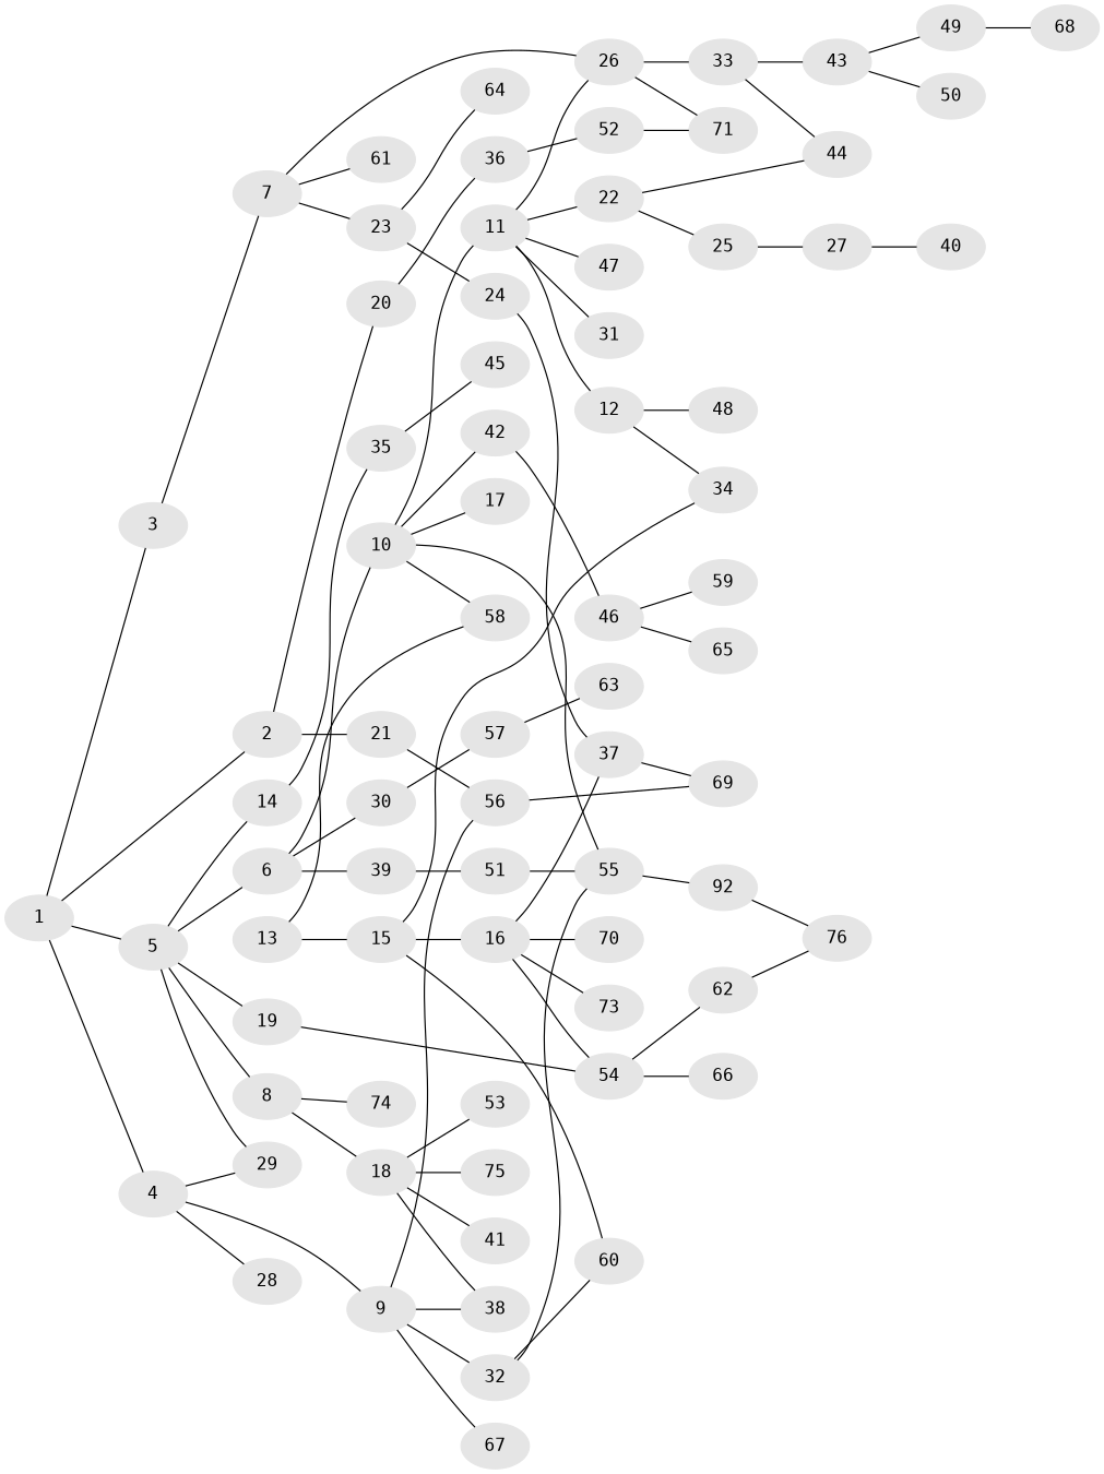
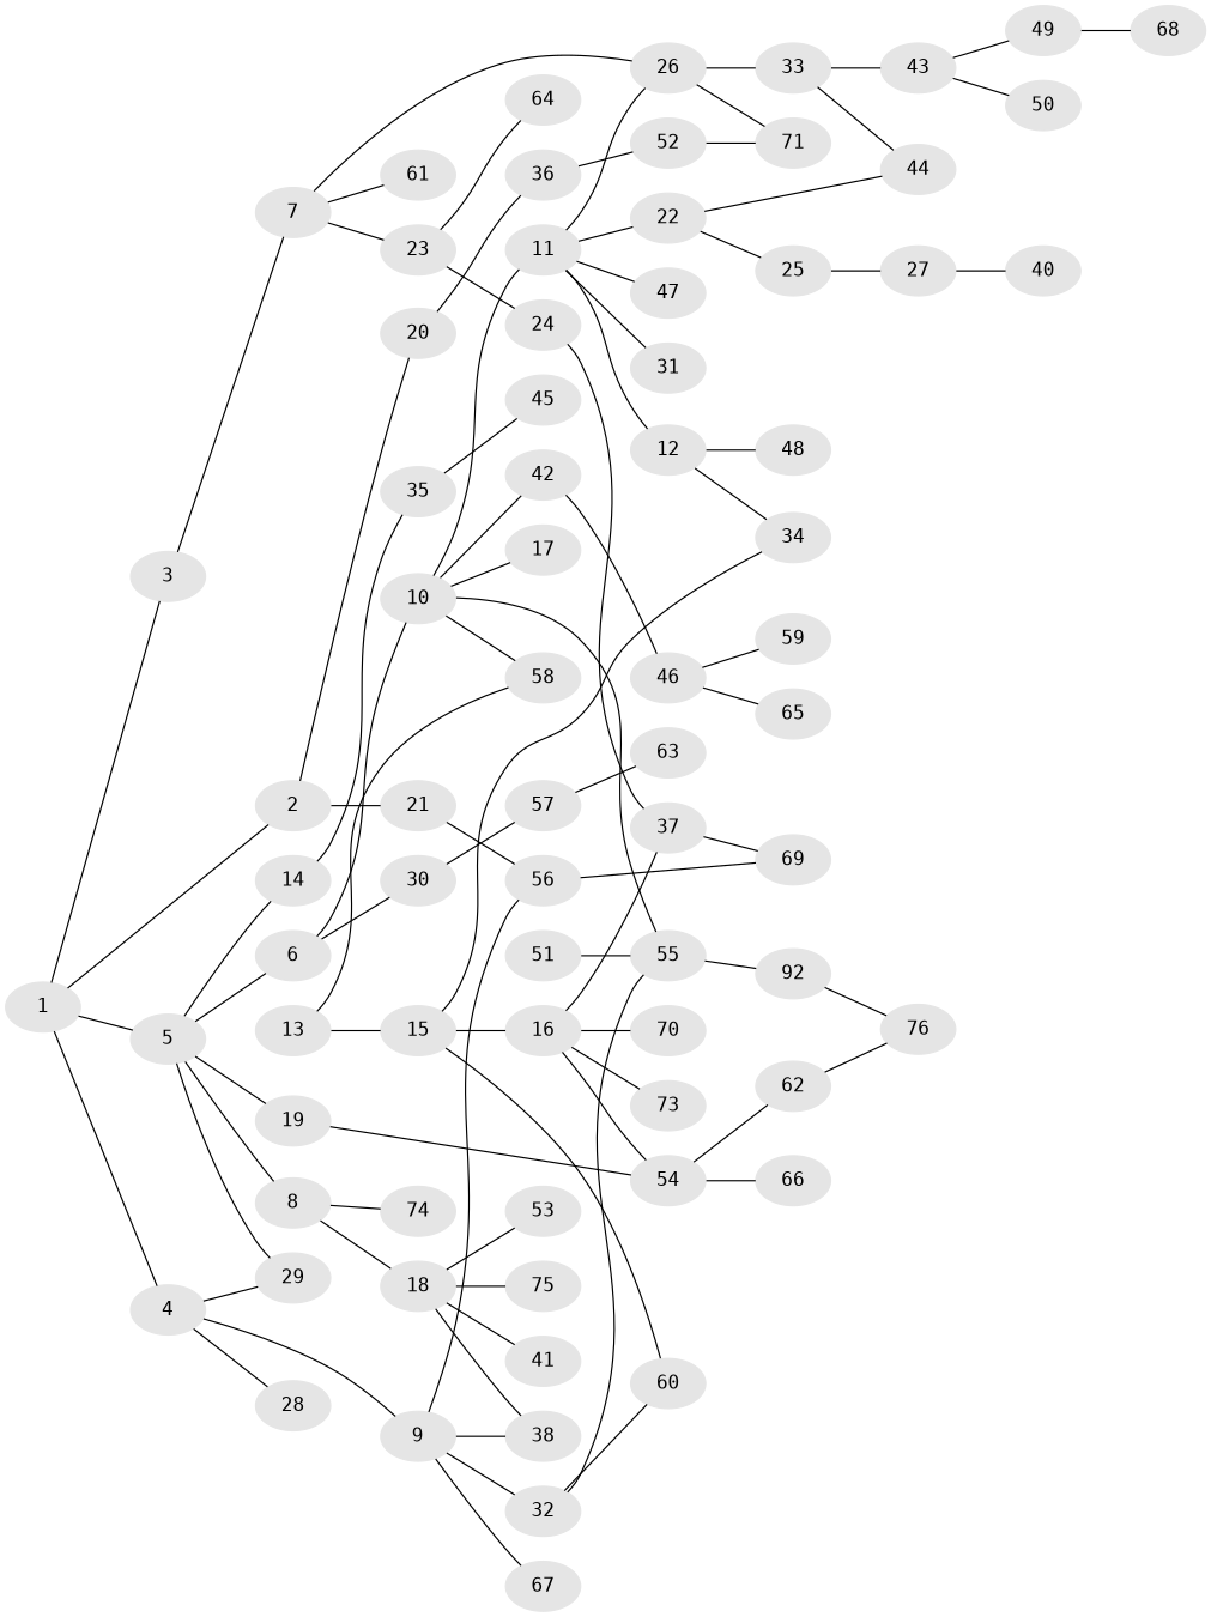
  graph {
    fontname="DejaVu Sans Mono"
    rankdir=LR
    node [color=gray90 fontname="DejaVu Sans Mono" style=filled]
    edge [fontname="DejaVu Sans Mono"]
    1
    2
    3
    4
    5
    20
    21
    7
    9
    28
    29
    6
    8
    14
    19
    36
    56
    23
    26
    61
    32
    38
    67
    13
    58
    15
    10
    30
-   39
    18
    74
    35
    54
    11
    17
    42
    55
    57
    51
    24
    64
    33
    71
    41
    53
    75
    60
    69
    12
    22
    31
    47
    46
    n54 [label=92]
    34
    48
    25
    44
    16
    45
    37
    70
    73
    62
    66
    52
    27
    40
    43
    63
    49
    50
    59
    65
    68
    76
    1 -- 2
    1 -- 3
    1 -- 4
    1 -- 5
    2 -- 20
    2 -- 21
    3 -- 7
    4 -- 9
    4 -- 28
    4 -- 29
    5 -- 29
    5 -- 6
    5 -- 8
    5 -- 14
    5 -- 19
    20 -- 36
    21 -- 56
    7 -- 23
    7 -- 26
    7 -- 61
    9 -- 56
    9 -- 32
    9 -- 38
    9 -- 67
    6 -- 10
    6 -- 30
-   6 -- 39
    8 -- 18
    8 -- 74
    14 -- 35
    19 -- 54
    36 -- 52
    56 -- 69
    23 -- 24
    23 -- 64
    26 -- 33
    26 -- 71
    32 -- 55
    32 -- 60
    13 -- 58
    13 -- 15
    15 -- 60
    15 -- 34
    15 -- 16
    10 -- 58
    10 -- 11
    10 -- 17
    10 -- 42
    10 -- 55
    30 -- 57
-   39 -- 51
    18 -- 38
    18 -- 41
    18 -- 53
    18 -- 75
    35 -- 45
    54 -- 62
    54 -- 66
    11 -- 26
    11 -- 12
    11 -- 22
    11 -- 31
    11 -- 47
    42 -- 46
    55 -- n54
    57 -- 63
    51 -- 55
    24 -- 37
    33 -- 44
    33 -- 43
    12 -- 34
    12 -- 48
    22 -- 25
    22 -- 44
    46 -- 59
    46 -- 65
    n54 -- 76
    25 -- 27
    16 -- 54
    16 -- 37
    16 -- 70
    16 -- 73
    37 -- 69
    62 -- 76
    52 -- 71
    27 -- 40
    43 -- 49
    43 -- 50
    49 -- 68
  }
